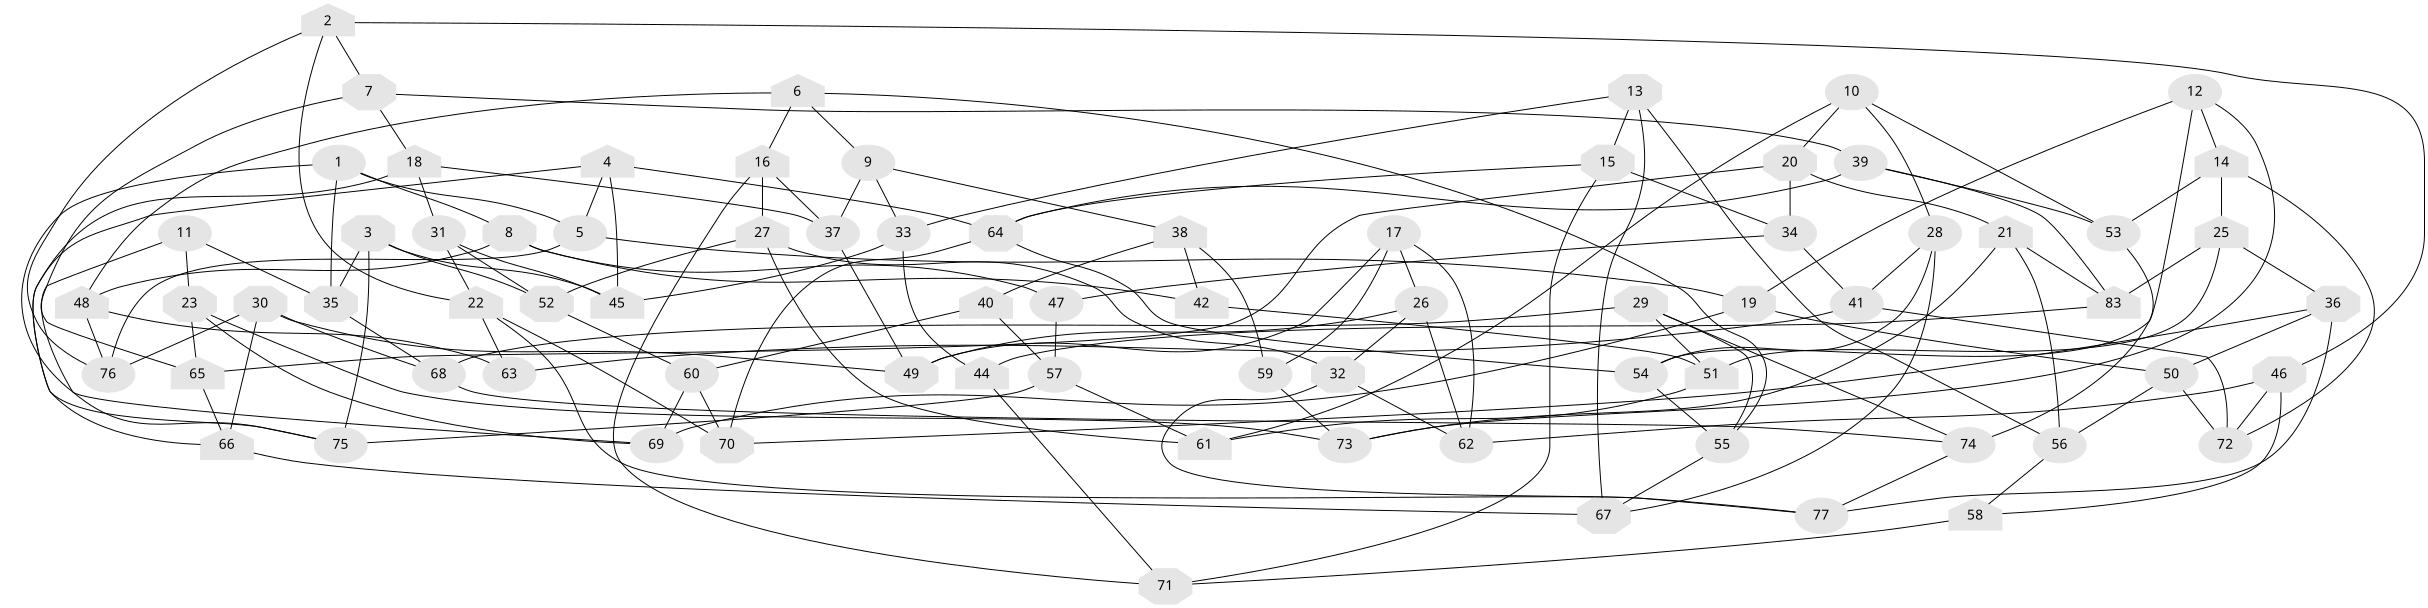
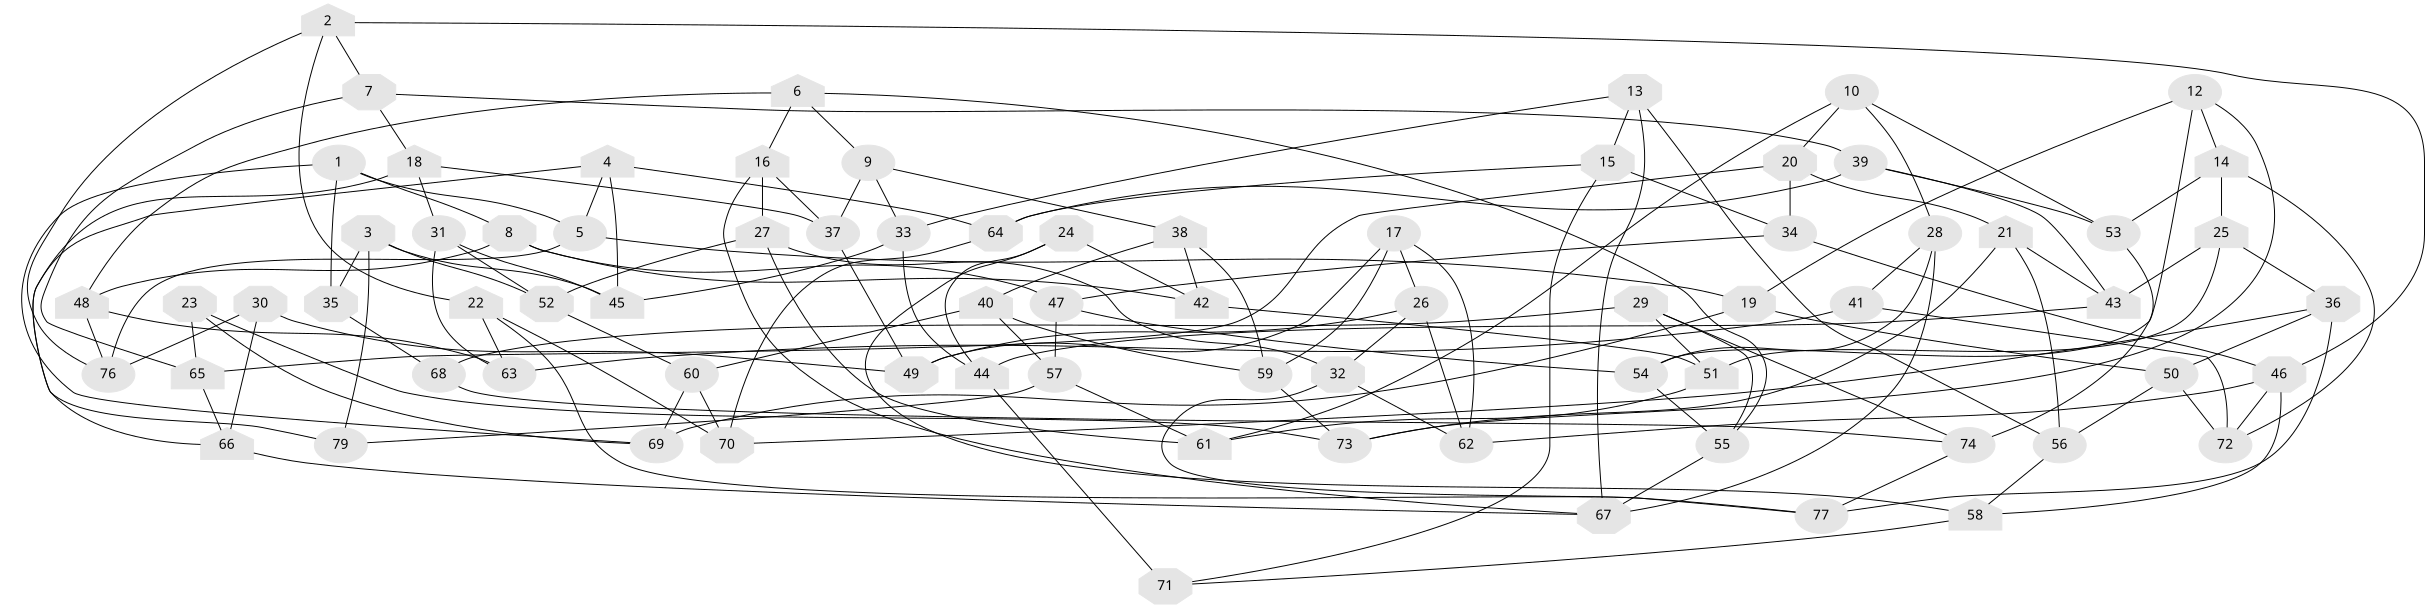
  graph {
    fontname="Noto Sans"
    node [color=gray90 fontname="Noto Sans" shape=ellipse style=filled]
    edge [fontname="Noto Sans"]
    1
    5
    8 [shape=octagon]
    35 [shape=octagon]
    69
    76
    19 [shape=octagon]
    48 [shape=house]
    42 [shape=house]
    47
    68
    2 [shape=house]
    7 [shape=octagon]
    22 [shape=house]
    46 [shape=octagon]
    18 [shape=house]
    39
    65 [shape=house]
    63
    70 [shape=octagon]
    77
    72
    62
    58 [shape=house]
    3 [shape=octagon]
    45 [shape=house]
    52 [shape=octagon]
-   75
+   75 [label=79]
    60
    4 [shape=house]
    64 [shape=octagon]
    66 [shape=house]
    67 [shape=octagon]
    50
    6 [shape=house]
    9
    16 [shape=house]
    55
    33
    37
    38 [shape=house]
    71 [shape=octagon]
    27 [shape=house]
    31
    53
-   43 [shape=house label=83]
+   43 [shape=house]
    51 [shape=house]
    54
    57
    44 [shape=house]
    49 [shape=octagon]
    59
    40 [shape=house]
    20 [shape=octagon]
    10
    28
    61 [shape=house]
    34
    21 [shape=house]
    41
    74
-   11
    23 [shape=octagon]
    73
+   24 [shape=octagon]
    12
    14 [shape=house]
    25 [shape=house]
    13 [shape=octagon]
    15 [shape=octagon]
    56
    36 [shape=octagon]
    32 [shape=octagon]
    17
    26
    29 [shape=octagon]
    30 [shape=octagon]
    1 -- 5
    1 -- 8
    1 -- 35
    1 -- 69
    5 -- 76
    5 -- 19
    8 -- 48
    8 -- 42
    8 -- 47
    35 -- 68
    19 -- 69
    19 -- 50
    48 -- 76
    48 -- 63
    42 -- 51
-   64 -- 54
+   47 -- 54
    47 -- 57
    68 -- 74
    2 -- 76
    2 -- 7
    2 -- 22
    2 -- 46
    7 -- 18
    7 -- 39
    7 -- 65
    22 -- 63
    22 -- 70
    22 -- 77
    46 -- 72
    46 -- 62
    46 -- 58
    18 -- 75
    18 -- 37
    18 -- 31
    39 -- 64
    39 -- 53
    39 -- 43
    65 -- 66
    58 -- 71
    3 -- 35
    3 -- 45
    3 -- 52
    3 -- 75
    52 -- 60
    60 -- 69
    60 -- 70
    4 -- 5
    4 -- 45
    4 -- 64
    4 -- 66
    64 -- 70
    66 -- 67
    50 -- 72
    50 -- 56
    6 -- 48
    6 -- 9
    6 -- 16
    6 -- 55
    9 -- 33
    9 -- 37
    9 -- 38
    16 -- 37
-   16 -- 71
+   16 -- 67
    16 -- 27
    55 -- 67
    33 -- 45
    33 -- 44
    37 -- 49
    38 -- 42
    38 -- 59
    38 -- 40
    27 -- 52
    27 -- 61
    27 -- 32
-   31 -- 22
+   31 -- 63
    31 -- 45
    31 -- 52
    53 -- 74
    43 -- 44
    51 -- 61
    54 -- 55
    57 -- 75
    57 -- 61
    44 -- 71
    59 -- 73
    40 -- 60
    40 -- 57
+   40 -- 59
    20 -- 65
    20 -- 34
    20 -- 21
    10 -- 53
    10 -- 20
    10 -- 28
    10 -- 61
    28 -- 67
    28 -- 54
    28 -- 41
    34 -- 47
-   34 -- 41
+   34 -- 46
    21 -- 43
    21 -- 73
    21 -- 56
    41 -- 63
    41 -- 72
    74 -- 77
-   11 -- 35
-   11 -- 75
-   11 -- 23
    23 -- 69
    23 -- 65
    23 -- 73
+   24 -- 42
+   24 -- 58
+   24 -- 44
    12 -- 19
    12 -- 54
    12 -- 73
    12 -- 14
    14 -- 72
    14 -- 53
    14 -- 25
    25 -- 43
    25 -- 51
    25 -- 36
    13 -- 67
    13 -- 33
    13 -- 15
    13 -- 56
    15 -- 64
    15 -- 71
    15 -- 34
    56 -- 58
    36 -- 70
    36 -- 77
    36 -- 50
    32 -- 77
    32 -- 62
    17 -- 62
    17 -- 49
    17 -- 59
    17 -- 26
    26 -- 62
    26 -- 49
    26 -- 32
    29 -- 68
    29 -- 55
    29 -- 51
    29 -- 74
    30 -- 76
-   30 -- 68
    30 -- 66
    30 -- 49
  }
